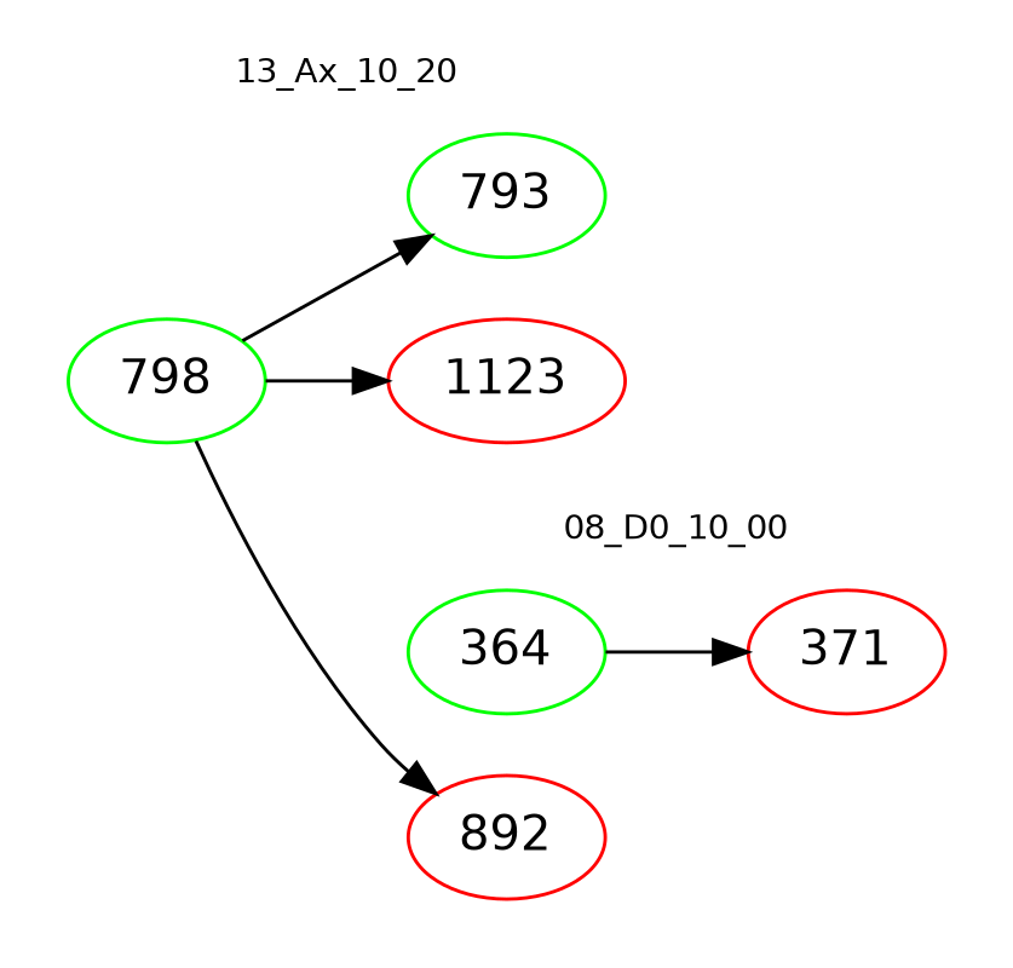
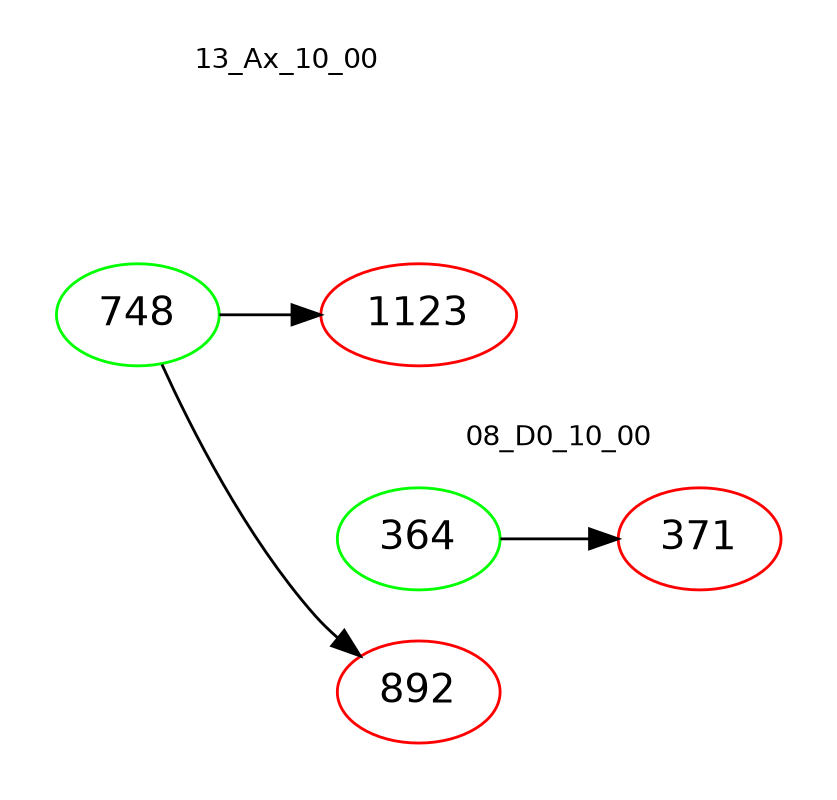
  digraph {
    fontname="DejaVu Sans"
    rankdir=LR
    node [color=green fontname="DejaVu Sans"]
    edge [color=black fontname="DejaVu Sans"]
-   n1 [label=798]
+   n1 [label=748]
    n2 [color=red label=1123]
-   n3 [label=793]
    n4 [label=364]
    n5 [color=red label=371]
    n6 [color=red label=892]
    subgraph cluster_1 {
      color=white
      fontsize=10
-     label="13_Ax_10_20"
+     label="13_Ax_10_00"
      n1
      n2
-     n3
    }
    subgraph cluster_2 {
      color=white
      fontsize=10
      label="08_D0_10_00"
      n4
      n5
      n6
    }
    n1 -> n2
-   n1 -> n3
    n1 -> n6
    n4 -> n5
  }
